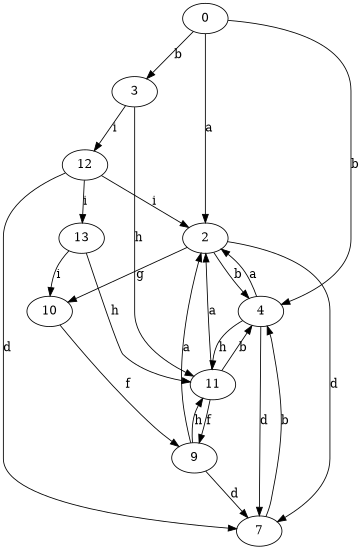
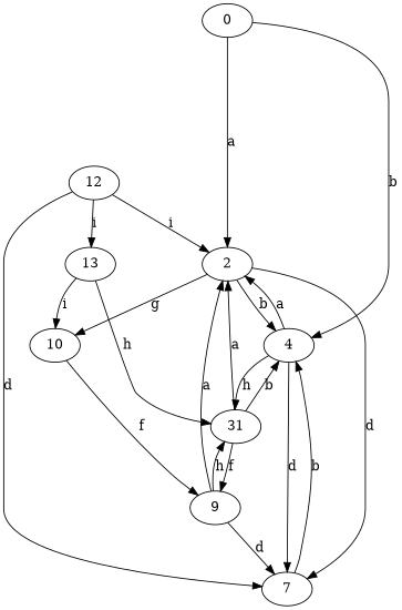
  strict digraph {
    2
    4
    7
    10
-   11
+   11 [label=31]
    9
    12
    13
-   3
    0
    2 -> 4 [label=b]
    2 -> 7 [label=d]
    2 -> 10 [label=g]
    4 -> 2 [label=a]
    4 -> 7 [label=d]
    4 -> 11 [label=h]
    7 -> 4 [label=b]
    10 -> 9 [label=f]
    11 -> 2 [label=a]
    11 -> 4 [label=b]
    11 -> 9 [label=f]
    9 -> 2 [label=a]
    9 -> 7 [label=d]
    9 -> 11 [label=h]
    12 -> 2 [label=i]
    12 -> 7 [label=d]
    12 -> 13 [label=i]
    13 -> 10 [label=i]
    13 -> 11 [label=h]
-   3 -> 11 [label=h]
-   3 -> 12 [label=i]
    0 -> 2 [label=a]
    0 -> 4 [label=b]
-   0 -> 3 [label=b]
  }
